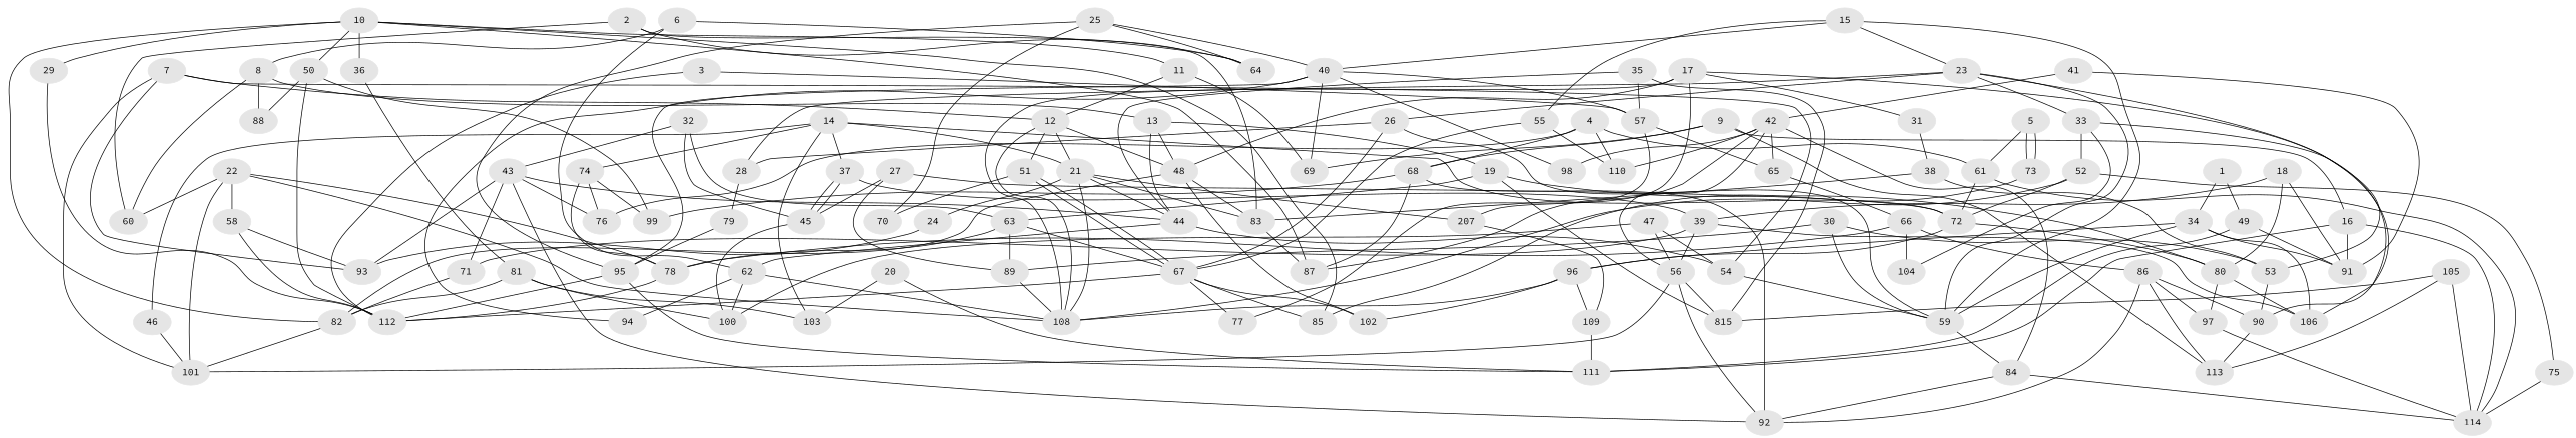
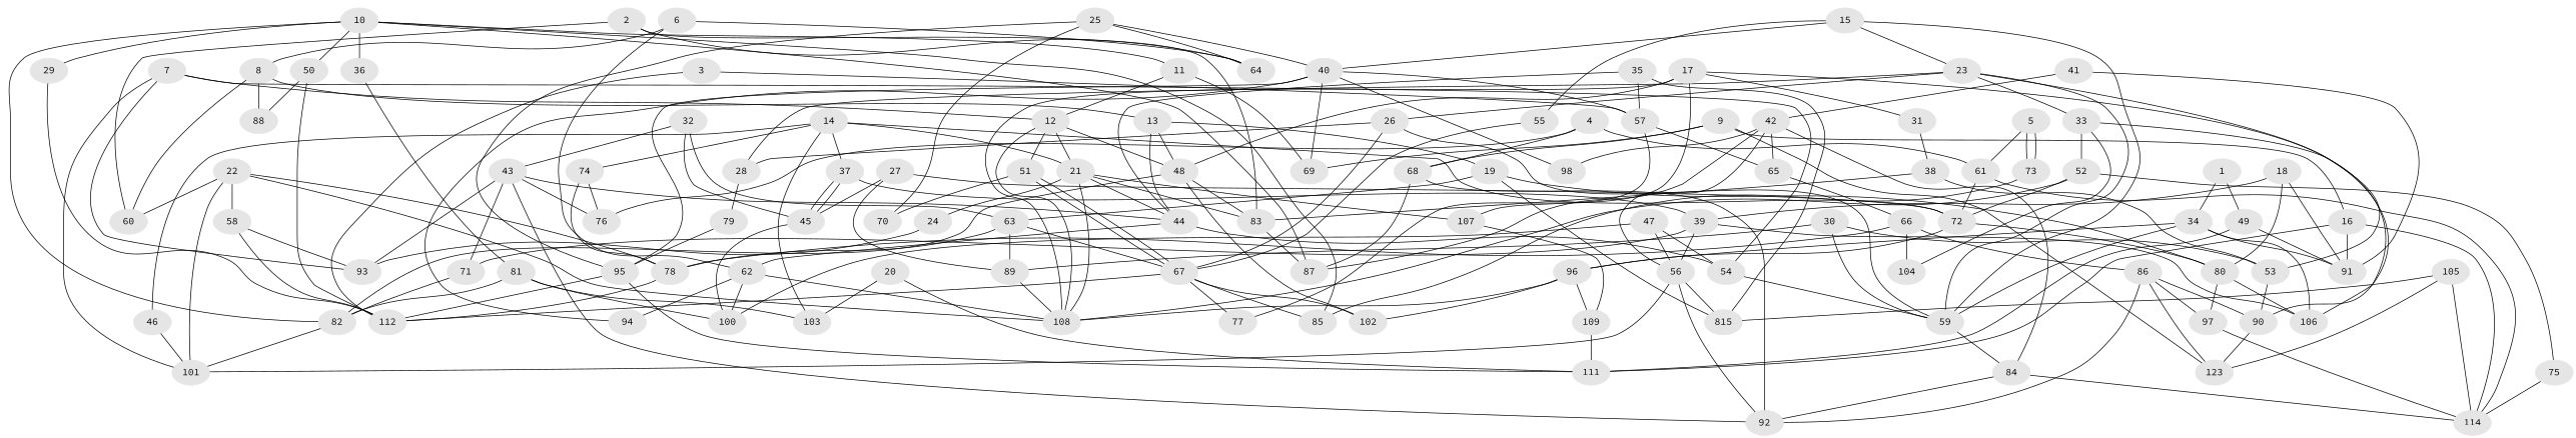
  graph {
    fontname="Source Code Pro"
    node [color=gray90 fontname="Source Code Pro" style=filled]
    edge [fontname="Source Code Pro"]
    1
    34
    49
    59
    91
    106
    96
    111
    2
    60
    64
    83
    87
    3
    57
    112
    65
    77
    4
    61
    68
    76
-   110
    72
    114
    92
-   99
    5
    73
    85
    6
    8
    62
    13
    88
    108
    94
    100
    7
    12
    54
    93
    101
    21
    48
    51
    19
    44
    9
    16
    69
-   113
+   113 [label=123]
    10
    11
    29
    36
    50
    82
    81
-   107 [label=207]
+   107
    24
    102
    70
    67
    80
    63
    n67 [label=815]
    14
    37
    46
    74
    103
    39
    45
    78
    15
    23
    40
    55
    26
    28
    33
    53
    95
    98
    84
    17
    31
    90
    38
    109
    18
    56
    71
    97
    89
    20
    22
    58
    79
    52
    104
    25
    27
    30
    32
    43
    75
    35
    41
    42
    66
    47
    86
    105
    1 -- 34
    1 -- 49
    34 -- 59
    34 -- 91
    34 -- 106
    34 -- 96
    49 -- 91
    49 -- 111
    59 -- 84
    96 -- 108
    96 -- 102
    96 -- 109
    2 -- 60
    2 -- 64
    2 -- 83
    83 -- 87
    3 -- 57
    3 -- 112
    57 -- 65
    57 -- 77
    65 -- 66
    4 -- 61
    4 -- 68
    4 -- 76
-   4 -- 110
    61 -- 72
    61 -- 114
    68 -- 87
    68 -- 92
-   68 -- 99
    72 -- 96
    72 -- 80
    5 -- 61
    5 -- 73
    5 -- 73
    73 -- 85
    6 -- 64
    6 -- 8
    6 -- 62
    8 -- 60
    8 -- 13
    8 -- 88
    62 -- 108
    62 -- 94
    62 -- 100
    13 -- 48
    13 -- 19
    13 -- 44
    7 -- 12
    7 -- 54
    7 -- 93
    7 -- 101
    12 -- 108
    12 -- 21
    12 -- 48
    12 -- 51
    54 -- 59
    21 -- 83
    21 -- 108
    21 -- 44
    21 -- 107
    21 -- 24
    48 -- 83
    48 -- 82
    48 -- 102
    51 -- 70
    51 -- 67
    51 -- 67
    19 -- 80
    19 -- 63
    19 -- n67
    44 -- 62
    44 -- 54
    9 -- 68
    9 -- 16
    9 -- 69
    9 -- 113
    16 -- 91
    16 -- 111
    16 -- 114
    10 -- 87
    10 -- 85
    10 -- 11
    10 -- 29
    10 -- 36
    10 -- 50
    10 -- 82
    11 -- 12
    11 -- 69
    29 -- 112
    36 -- 81
    50 -- 112
-   50 -- 99
    50 -- 88
    82 -- 101
    81 -- 100
    81 -- 82
    81 -- 103
    107 -- 109
    24 -- 93
    67 -- 112
    67 -- 77
    67 -- 85
    67 -- 102
    80 -- 106
    80 -- 97
    63 -- 67
    63 -- 78
    63 -- 89
    14 -- 72
    14 -- 21
    14 -- 37
    14 -- 46
    14 -- 74
    14 -- 103
    37 -- 39
    37 -- 45
    37 -- 45
    46 -- 101
    74 -- 76
-   74 -- 99
    74 -- 78
    39 -- 106
    39 -- 56
    39 -- 71
    45 -- 100
    78 -- 112
    15 -- 59
    15 -- 23
    15 -- 40
    15 -- 55
    23 -- 59
    23 -- 26
    23 -- 28
    23 -- 33
    23 -- 53
    40 -- 57
    40 -- 94
    40 -- 69
    40 -- 95
    40 -- 98
-   55 -- 110
    55 -- 67
    26 -- 59
    26 -- 67
    26 -- 28
    28 -- 79
    33 -- 106
    33 -- 52
    33 -- 104
    53 -- 90
    95 -- 111
    95 -- 112
    84 -- 114
    84 -- 92
    17 -- 108
    17 -- 48
    17 -- 107
    17 -- 31
    17 -- 90
    31 -- 38
    90 -- 113
    38 -- 83
    38 -- 53
    109 -- 111
    18 -- 91
    18 -- 80
    18 -- 39
    56 -- 92
    56 -- 101
    56 -- n67
    71 -- 82
    97 -- 114
    89 -- 108
    20 -- 111
    20 -- 103
    22 -- 60
    22 -- 108
    22 -- 101
    22 -- 78
    22 -- 58
    58 -- 112
    58 -- 93
    79 -- 95
    52 -- 72
    52 -- 108
    52 -- 75
    25 -- 64
    25 -- 70
    25 -- 40
    25 -- 95
    27 -- 72
    27 -- 45
    27 -- 89
    30 -- 59
    30 -- 53
    30 -- 89
    32 -- 63
    32 -- 45
    32 -- 43
    43 -- 76
    43 -- 92
    43 -- 93
    43 -- 44
    43 -- 71
    75 -- 114
    35 -- 57
    35 -- 44
    35 -- n67
    41 -- 91
    41 -- 42
    42 -- 87
    42 -- 65
-   42 -- 110
    42 -- 98
    42 -- 84
    42 -- 56
    66 -- 78
    66 -- 104
    66 -- 86
    47 -- 100
    47 -- 54
    47 -- 56
    86 -- 92
    86 -- 113
    86 -- 90
    86 -- 97
    105 -- 114
    105 -- 113
    105 -- n67
  }
